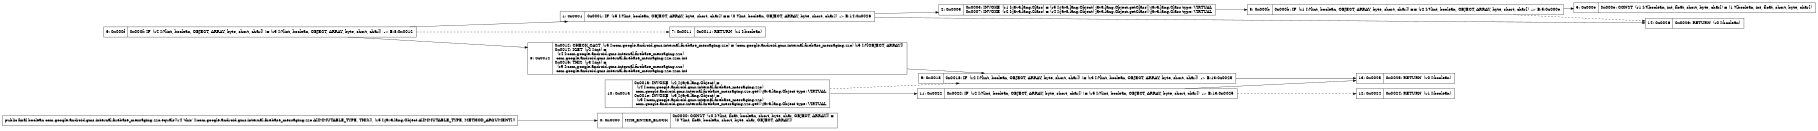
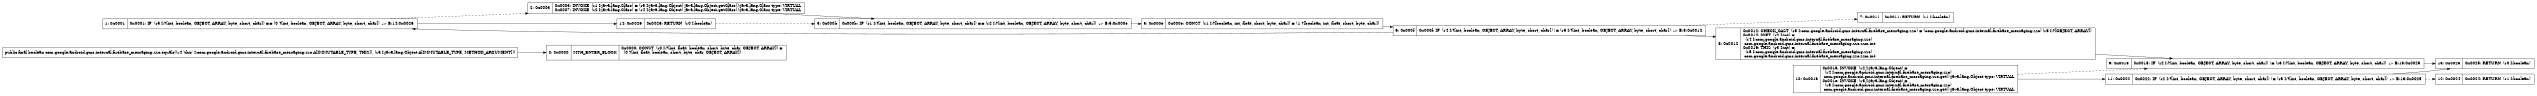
  digraph {
    rankdir=LR
    node [shape=record]
    n1 [label="{0\:\ 0x0000|MTH_ENTER_BLOCK\l|0x0000: CONST  (r0 I:?[int, float, boolean, short, byte, char, OBJECT, ARRAY]) = \l  (0 ?[int, float, boolean, short, byte, char, OBJECT, ARRAY])\l \l}"]
    n2 [label="{1\:\ 0x0001|0x0001: IF  (r5 I:?[int, boolean, OBJECT, ARRAY, byte, short, char]) == (0 ?[int, boolean, OBJECT, ARRAY, byte, short, char])  \-\> B:14:0x0026 \l}"]
    n3 [label="{2\:\ 0x0003|0x0003: INVOKE  (r1 I:java.lang.Class) = (r5 I:java.lang.Object) java.lang.Object.getClass():java.lang.Class type: VIRTUAL \l0x0007: INVOKE  (r2 I:java.lang.Class) = (r4 I:java.lang.Object) java.lang.Object.getClass():java.lang.Class type: VIRTUAL \l}"]
    n4 [label="{14\:\ 0x0026|0x0026: RETURN  (r0 I:boolean) \l}"]
    n5 [label="{3\:\ 0x000b|0x000b: IF  (r1 I:?[int, boolean, OBJECT, ARRAY, byte, short, char]) == (r2 I:?[int, boolean, OBJECT, ARRAY, byte, short, char])  \-\> B:5:0x000e \l}"]
    n6 [label="{5\:\ 0x000e|0x000e: CONST  (r1 I:?[boolean, int, float, short, byte, char]) = (1 ?[boolean, int, float, short, byte, char]) \l}"]
    n7 [label="{6\:\ 0x000f|0x000f: IF  (r4 I:?[int, boolean, OBJECT, ARRAY, byte, short, char]) != (r5 I:?[int, boolean, OBJECT, ARRAY, byte, short, char])  \-\> B:8:0x0012 \l}"]
    n8 [label="{7\:\ 0x0011|0x0011: RETURN  (r1 I:boolean) \l}"]
    n9 [label="{8\:\ 0x0012|0x0012: CHECK_CAST  (r5 I:com.google.android.gms.internal.firebase_messaging.zzo) = (com.google.android.gms.internal.firebase_messaging.zzo) (r5 I:?[OBJECT, ARRAY]) \l0x0014: IGET  (r2 I:int) = \l  (r4 I:com.google.android.gms.internal.firebase_messaging.zzo)\l com.google.android.gms.internal.firebase_messaging.zzo.zzm int \l0x0016: THIS  (r3 I:int) = \l  (r5 I:com.google.android.gms.internal.firebase_messaging.zzo)\l com.google.android.gms.internal.firebase_messaging.zzo.zzm int \l}"]
    n10 [label="{9\:\ 0x0018|0x0018: IF  (r2 I:?[int, boolean, OBJECT, ARRAY, byte, short, char]) != (r3 I:?[int, boolean, OBJECT, ARRAY, byte, short, char])  \-\> B:13:0x0025 \l}"]
    n11 [label="{13\:\ 0x0025|0x0025: RETURN  (r0 I:boolean) \l}"]
    n12 [label="{10\:\ 0x001a|0x001a: INVOKE  (r2 I:java.lang.Object) = \l  (r4 I:com.google.android.gms.internal.firebase_messaging.zzo)\l com.google.android.gms.internal.firebase_messaging.zzo.get():java.lang.Object type: VIRTUAL \l0x001e: INVOKE  (r5 I:java.lang.Object) = \l  (r5 I:com.google.android.gms.internal.firebase_messaging.zzo)\l com.google.android.gms.internal.firebase_messaging.zzo.get():java.lang.Object type: VIRTUAL \l}"]
    n13 [label="{11\:\ 0x0022|0x0022: IF  (r2 I:?[int, boolean, OBJECT, ARRAY, byte, short, char]) != (r5 I:?[int, boolean, OBJECT, ARRAY, byte, short, char])  \-\> B:13:0x0025 \l}"]
    n14 [label="{12\:\ 0x0024|0x0024: RETURN  (r1 I:boolean) \l}"]
    n15 [label="{public final boolean com.google.android.gms.internal.firebase_messaging.zzo.equals((r4 'this' I:com.google.android.gms.internal.firebase_messaging.zzo A[IMMUTABLE_TYPE, THIS]), (r5 I:java.lang.Object A[IMMUTABLE_TYPE, METHOD_ARGUMENT])) }"]
-   n2 -> n3 [style=solid]
+   n2 -> n3 [style=dashed]
    n2 -> n4
    n3 -> n5
-   n5 -> n4 [style=dashed]
+   n4 -> n5 [style=dashed]
    n5 -> n6
+   n6 -> n7
    n7 -> n2
    n7 -> n8 [style=dashed]
    n7 -> n9
    n9 -> n10
    n10 -> n11
    n12 -> n10 [style=dashed]
    n12 -> n13
    n13 -> n11
    n13 -> n14 [style=dashed]
    n15 -> n1
  }
